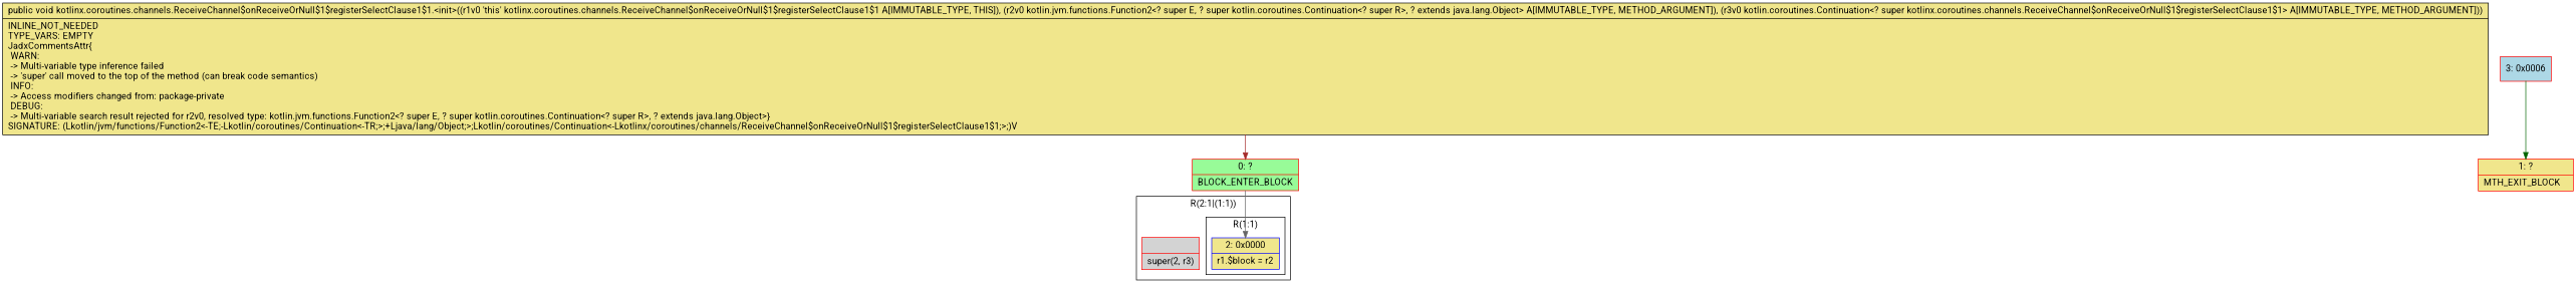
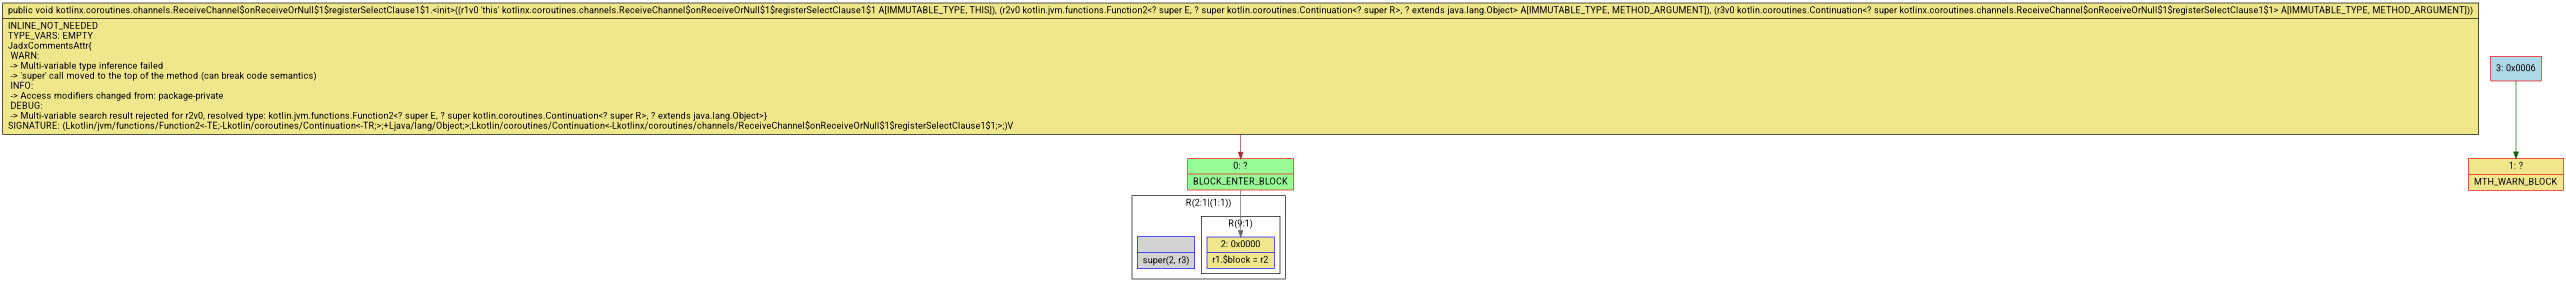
  digraph {
    fontname=Roboto
    node [color=red fillcolor=khaki fontname=Roboto shape=record style=filled]
    edge [fontname=Roboto]
    n1 [color=blue label="{2\:\ 0x0000|r1.$block = r2\l}"]
-   n2 [fillcolor=lightgrey label="{|super(2, r3)\l}"]
+   n2 [color=blue fillcolor=lightgrey label="{|super(2, r3)\l}"]
    n3 [fillcolor=lightblue label="{3\:\ 0x0006}"]
-   n4 [label="{1\:\ ?|MTH_EXIT_BLOCK\l}"]
+   n4 [label="{1\:\ ?|MTH_WARN_BLOCK\l}"]
    n5 [fillcolor=palegreen label="{0\:\ ?|BLOCK_ENTER_BLOCK\l}"]
    n6 [label="{public void kotlinx.coroutines.channels.ReceiveChannel$onReceiveOrNull$1$registerSelectClause1$1.\<init\>((r1v0 'this' kotlinx.coroutines.channels.ReceiveChannel$onReceiveOrNull$1$registerSelectClause1$1 A[IMMUTABLE_TYPE, THIS]), (r2v0 kotlin.jvm.functions.Function2\<? super E, ? super kotlin.coroutines.Continuation\<? super R\>, ? extends java.lang.Object\> A[IMMUTABLE_TYPE, METHOD_ARGUMENT]), (r3v0 kotlin.coroutines.Continuation\<? super kotlinx.coroutines.channels.ReceiveChannel$onReceiveOrNull$1$registerSelectClause1$1\> A[IMMUTABLE_TYPE, METHOD_ARGUMENT]))  | INLINE_NOT_NEEDED\lTYPE_VARS: EMPTY\lJadxCommentsAttr\{\l WARN: \l \-\> Multi\-variable type inference failed\l \-\> 'super' call moved to the top of the method (can break code semantics)\l INFO: \l \-\> Access modifiers changed from: package\-private\l DEBUG: \l \-\> Multi\-variable search result rejected for r2v0, resolved type: kotlin.jvm.functions.Function2\<? super E, ? super kotlin.coroutines.Continuation\<? super R\>, ? extends java.lang.Object\>\}\lSIGNATURE: (Lkotlin\/jvm\/functions\/Function2\<\-TE;\-Lkotlin\/coroutines\/Continuation\<\-TR;\>;+Ljava\/lang\/Object;\>;Lkotlin\/coroutines\/Continuation\<\-Lkotlinx\/coroutines\/channels\/ReceiveChannel$onReceiveOrNull$1$registerSelectClause1$1;\>;)V\l}" color=""]
    subgraph cluster_1 {
      label="R(2:1|(1:1))"
      n2
      subgraph cluster_2 {
-       label="R(1:1)"
+       label="R(9:1)"
        n1
      }
    }
    n3 -> n4 [color=darkgreen]
    n5 -> n1 [color=gray40]
    n6 -> n5 [color=brown]
  }
